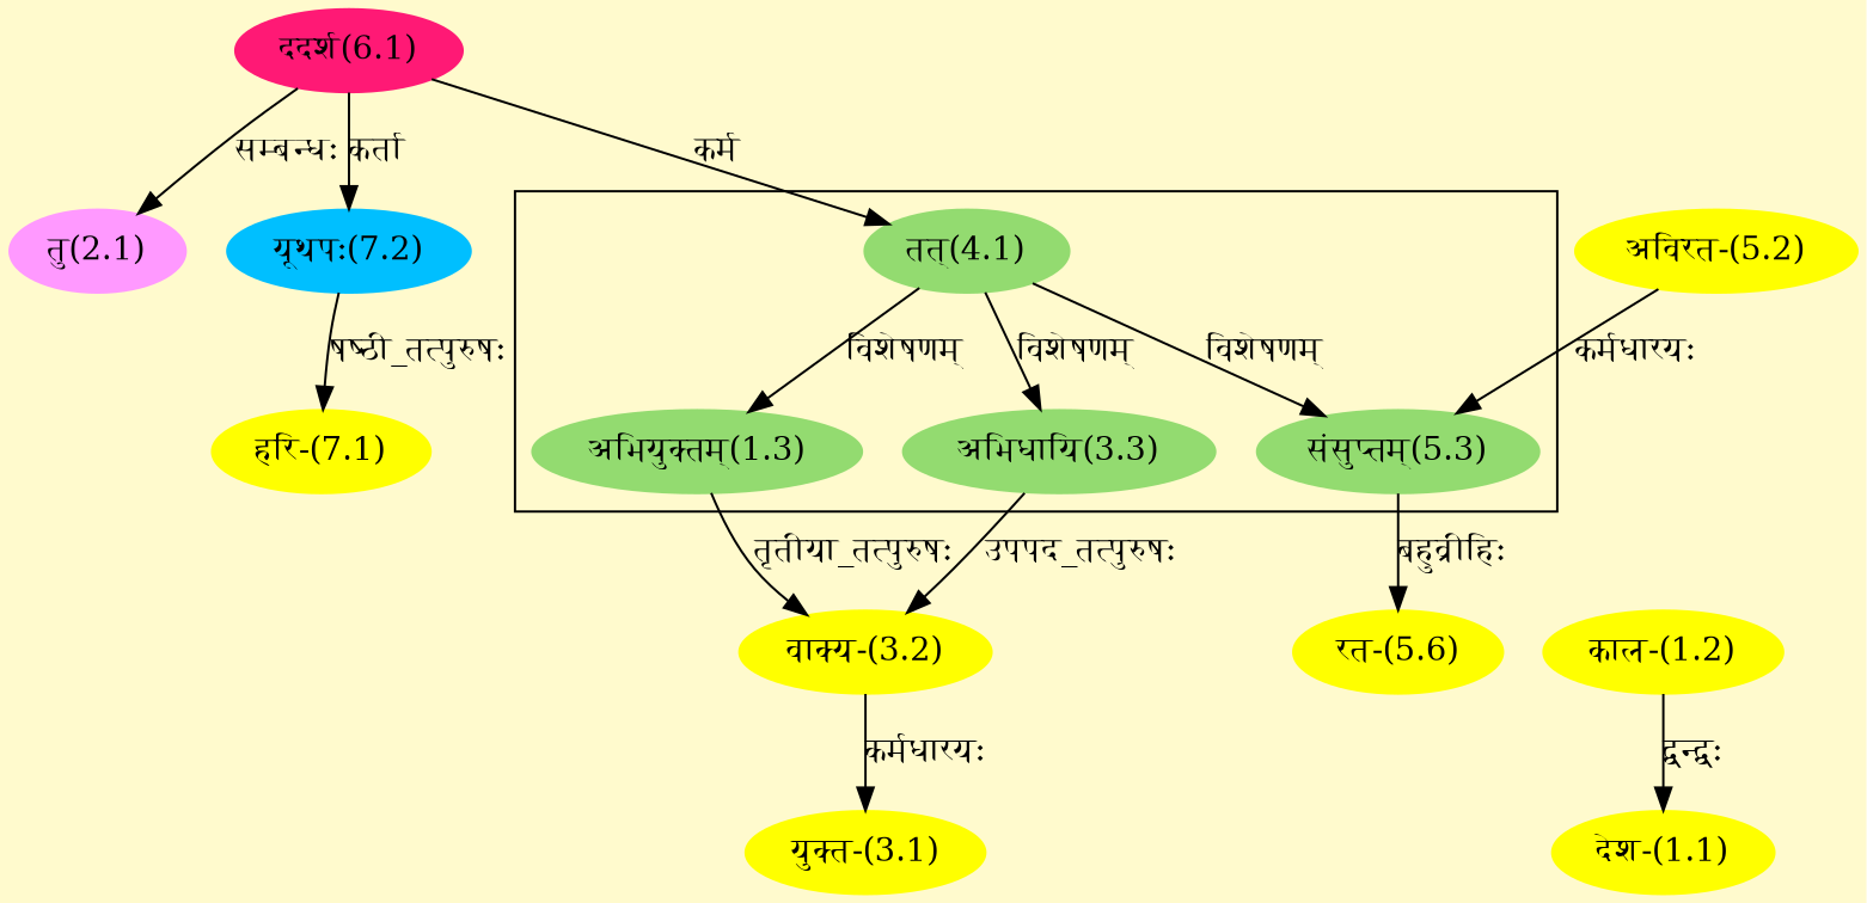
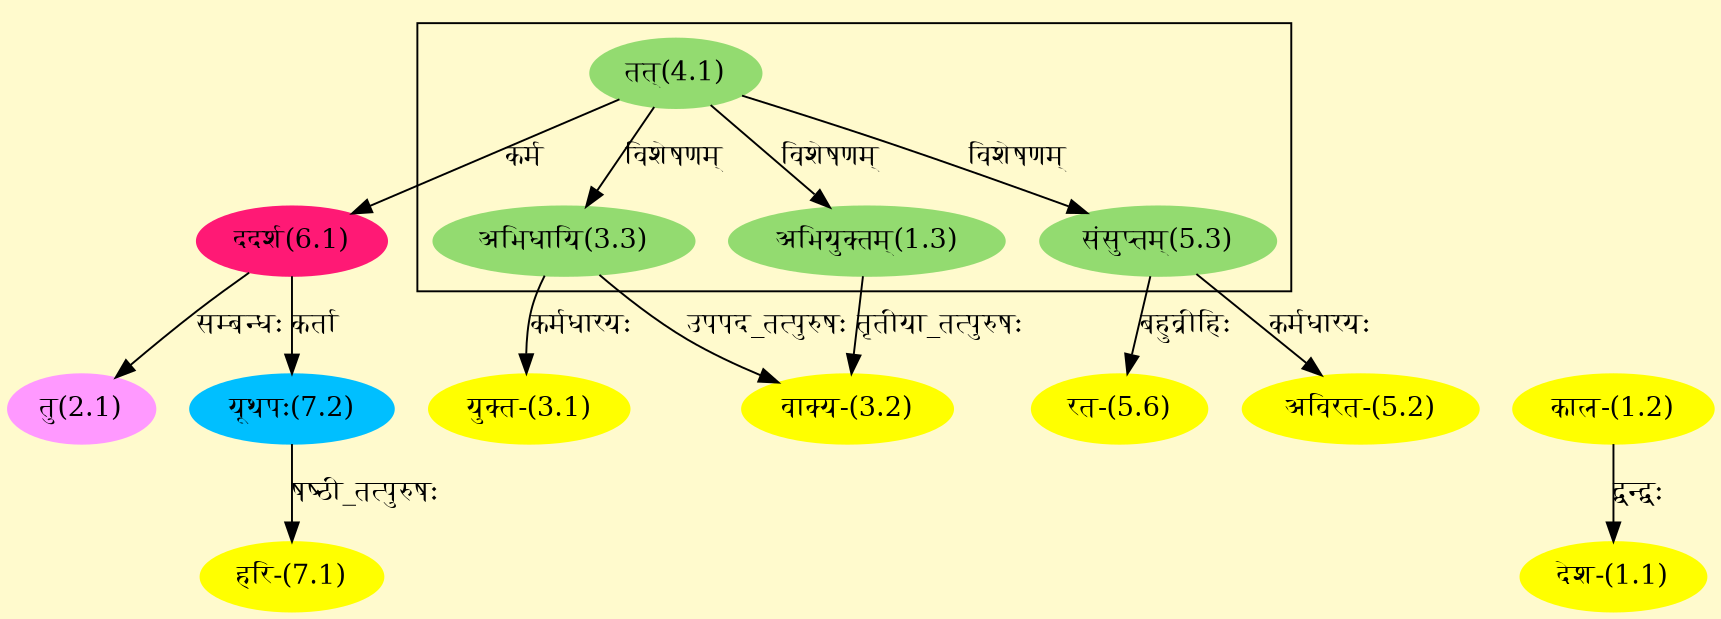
  digraph {
    bgcolor=lemonchiffon1
    compound=true
    rankdir=BT
    node [color="#FFFF00" style=filled]
    edge [dir=back]
    n1 [color="#93DB70" label="अभियुक्तम्(1.3)"]
    n2 [color="#93DB70" label="तत्(4.1)"]
    n3 [color="#93DB70" label="अभिधायि(3.3)"]
    n4 [color="#93DB70" label="संसुप्तम्(5.3)"]
    n5 [color="#FF1975" label="ददर्श(6.1)"]
    n6 [label="देश-(1.1)"]
    n7 [label="काल-(1.2)"]
    n8 [color="#FF99FF" label="तु(2.1)"]
    n9 [label="युक्त-(3.1)"]
    n10 [label="वाक्य-(3.2)"]
    n11 [label="रत-(5.6)"]
    n12 [label="अविरत-(5.2)"]
    n13 [label="हरि-(7.1)"]
    n14 [color="#00BFFF" label="यूथपः(7.2)"]
    subgraph cluster_1 {
      n1
      n2
      n3
      n4
    }
    n1 -> n2 [label="विशेषणम्"]
-   n2 -> n5 [label="कर्म"]
+   n5 -> n2 [label="कर्म"]
    n3 -> n2 [label="विशेषणम्"]
    n4 -> n2 [label="विशेषणम्"]
    n6 -> n7 [label="द्वन्द्वः"]
    n8 -> n5 [label="सम्बन्धः"]
-   n9 -> n10 [label="कर्मधारयः"]
+   n9 -> n3 [label="कर्मधारयः"]
    n10 -> n1 [label="तृतीया_तत्पुरुषः"]
    n10 -> n3 [label="उपपद_तत्पुरुषः"]
    n11 -> n4 [label="बहुव्रीहिः"]
-   n4 -> n12 [label="कर्मधारयः"]
+   n12 -> n4 [label="कर्मधारयः"]
    n13 -> n14 [label="षष्ठी_तत्पुरुषः"]
    n14 -> n5 [label="कर्ता"]
  }
